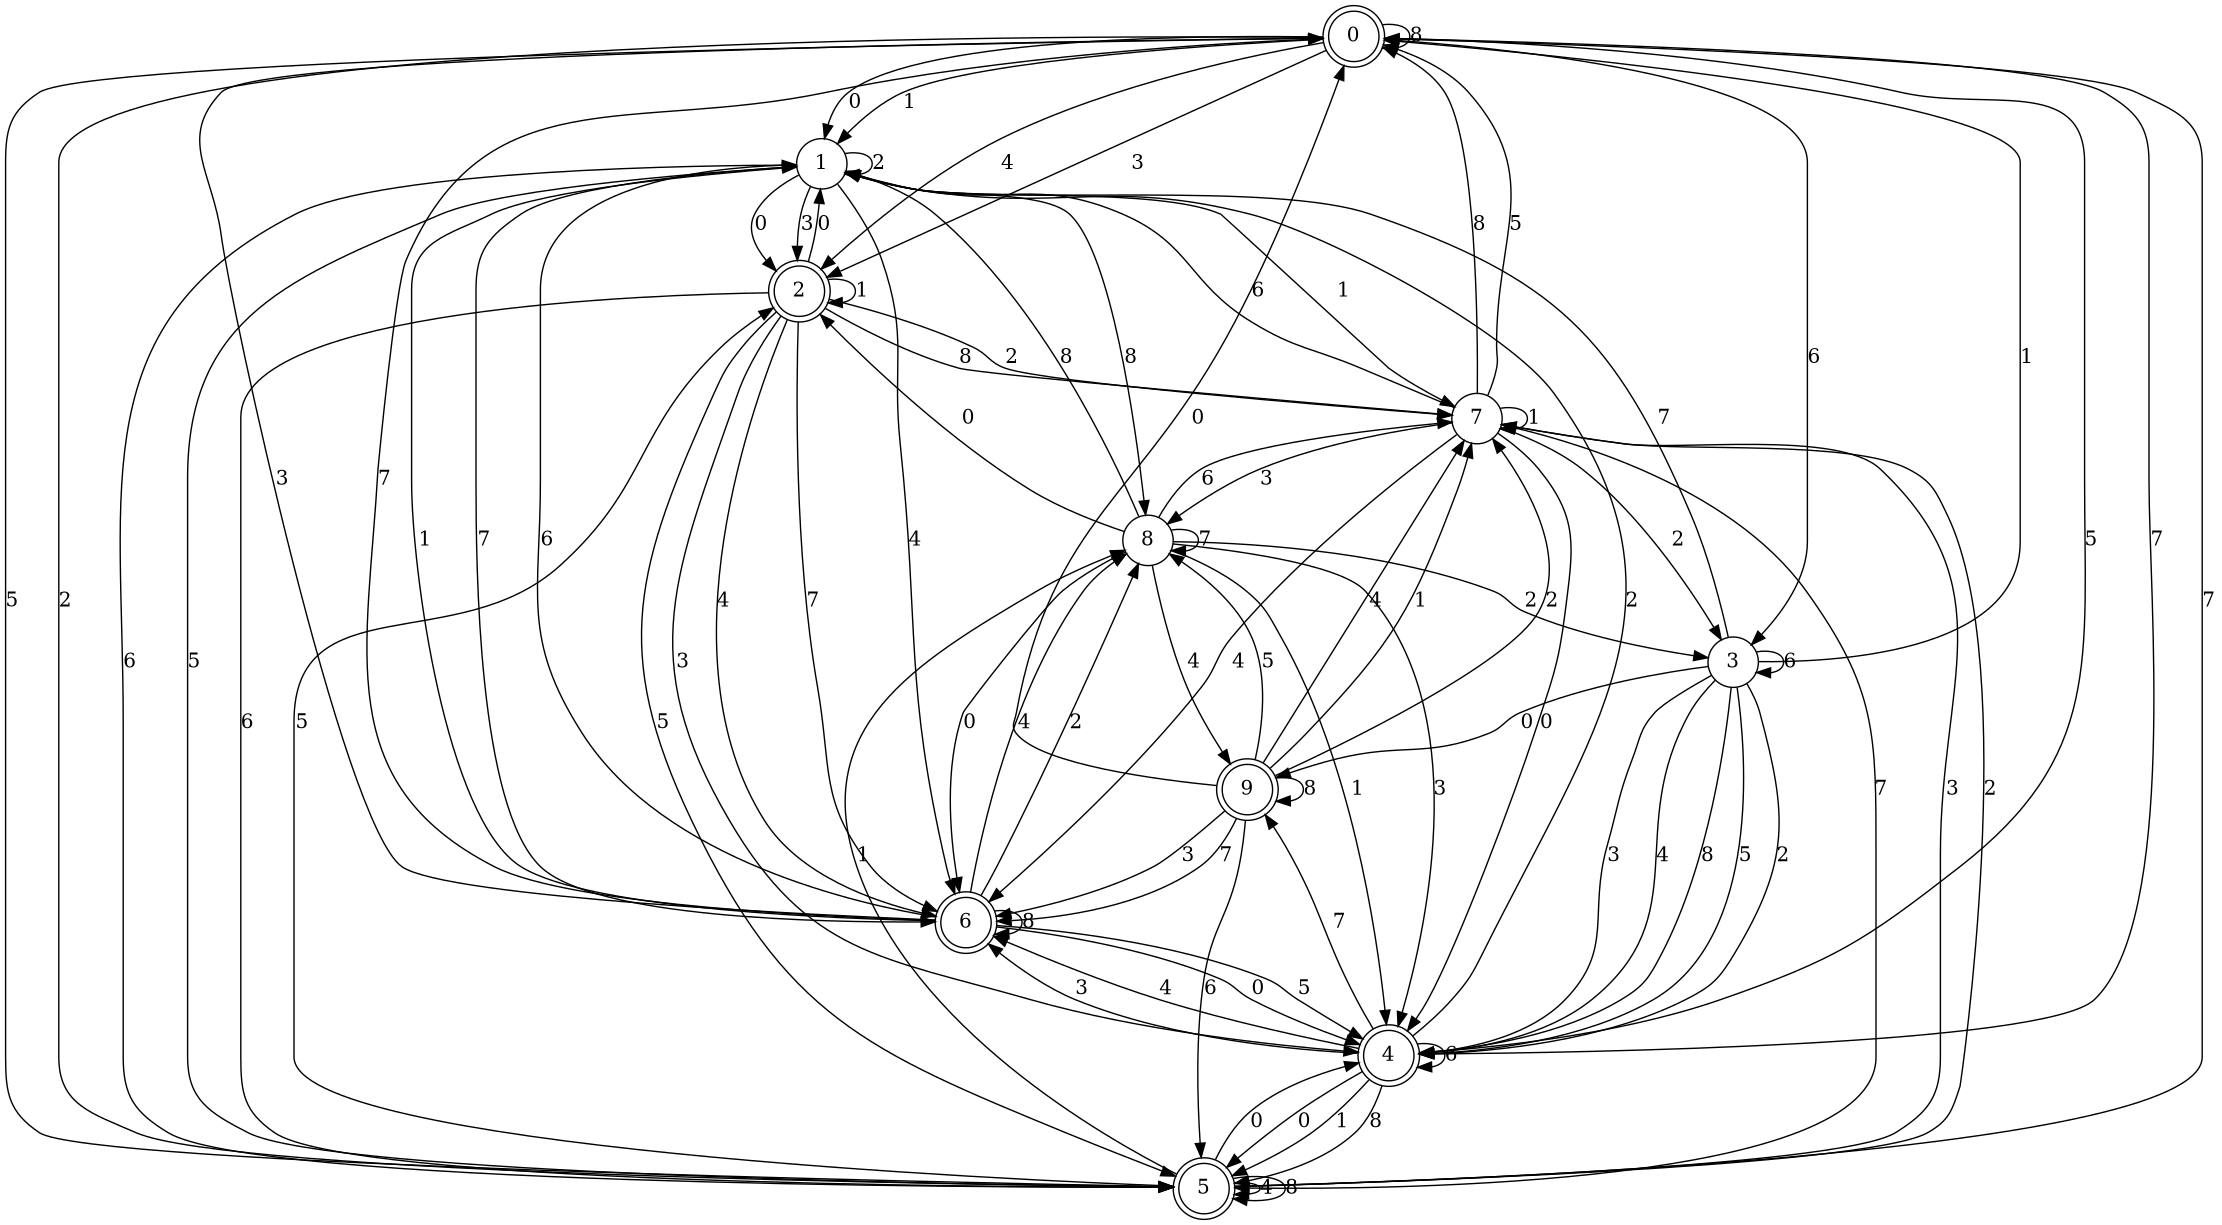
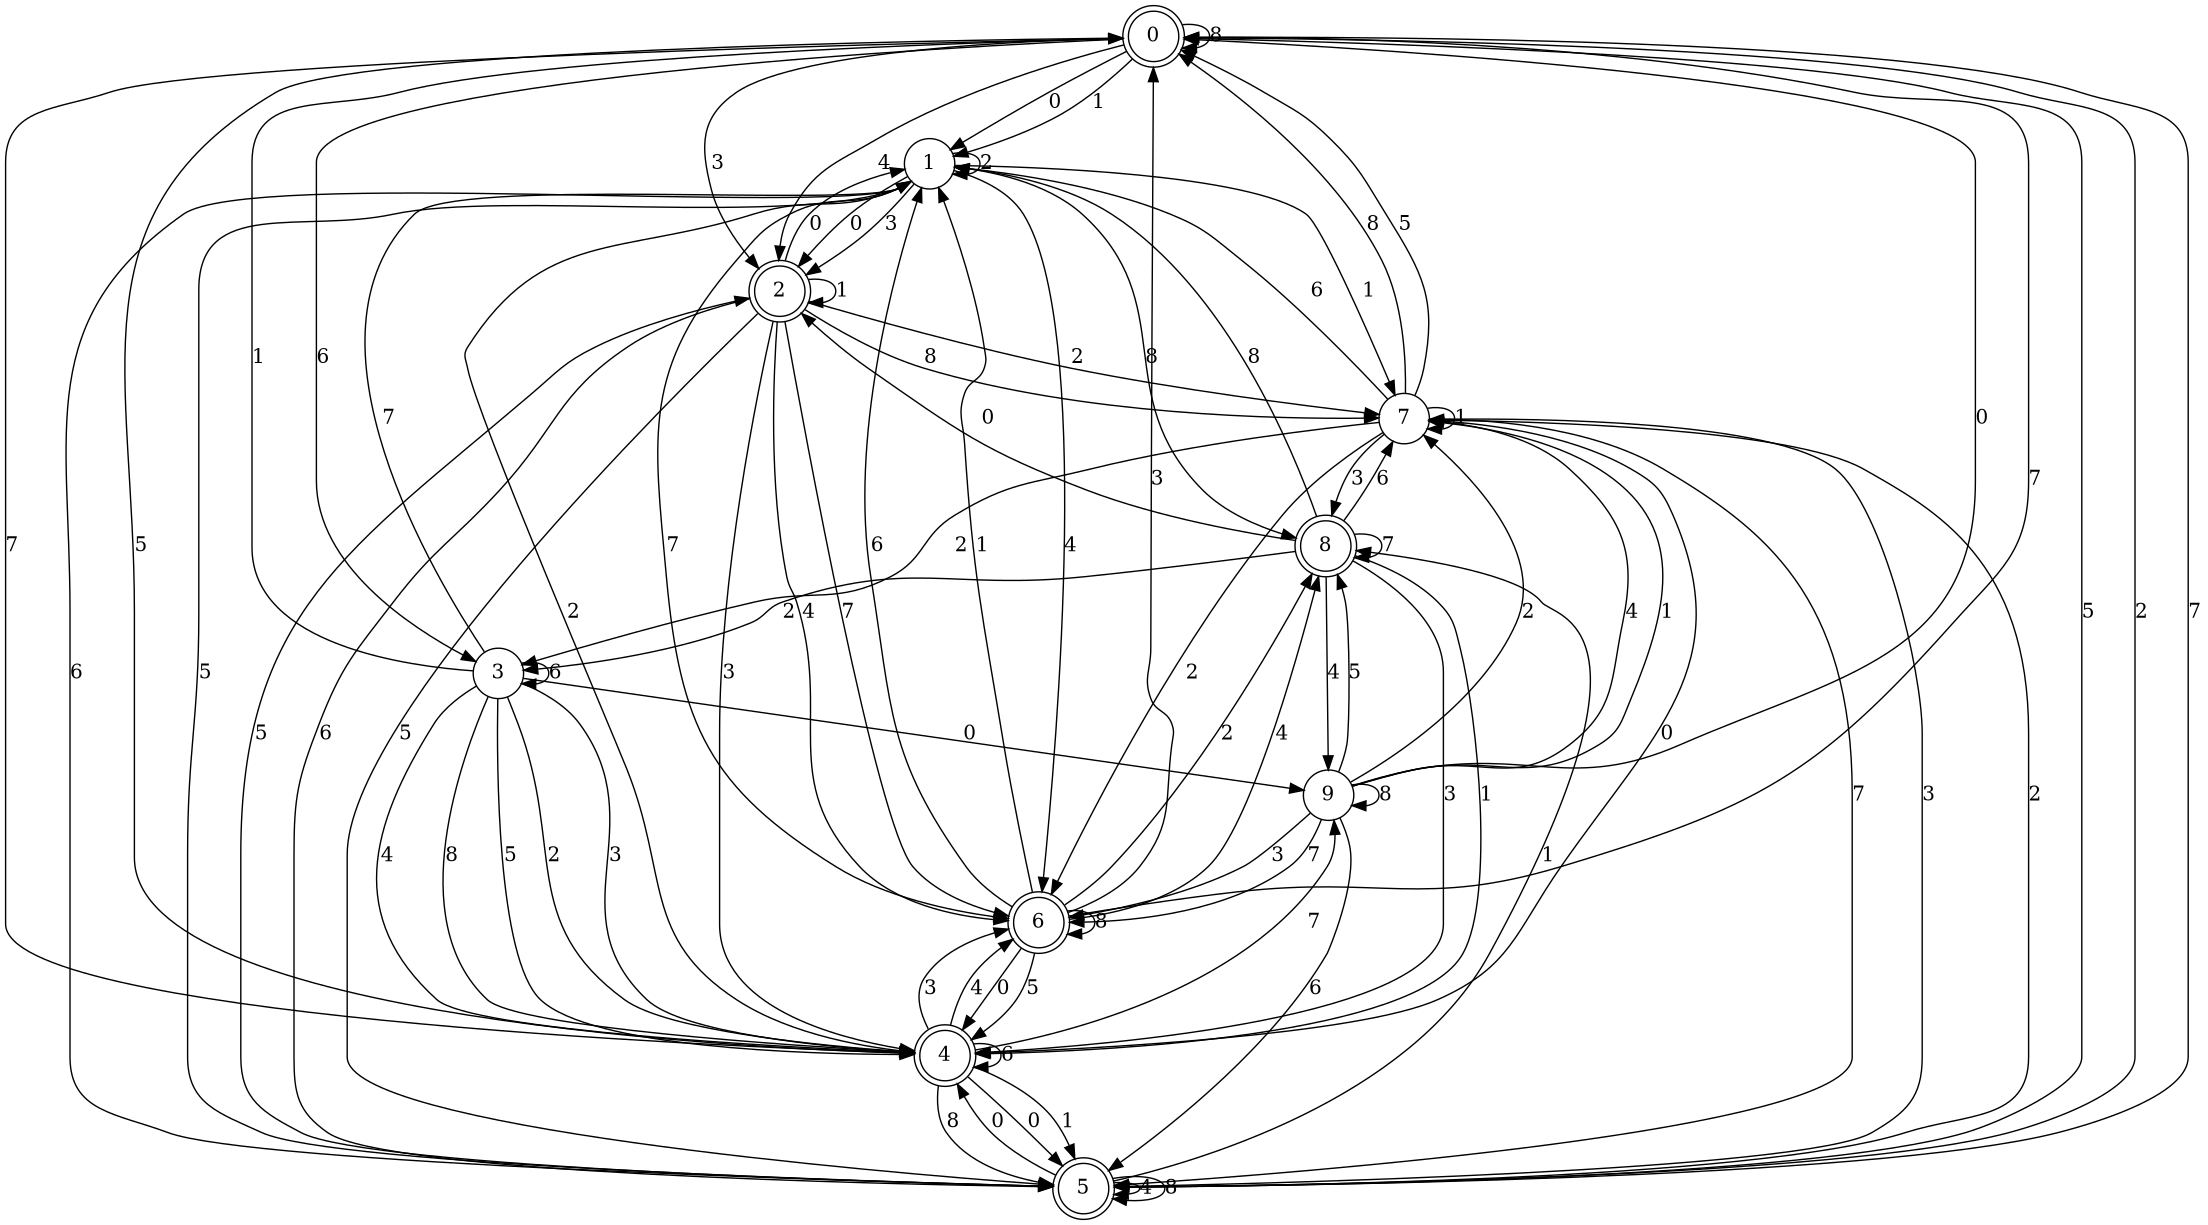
  digraph {
    node [shape=doublecircle]
    n1 [label=0]
    n2 [label=1 shape=circle]
    n3 [label=2]
    n4 [label=3 shape=circle]
    n5 [label=4]
    n6 [label=5]
    n7 [label=6]
    n8 [label=7 shape=circle]
-   n9 [label=8 shape=circle]
-   n10 [label=9]
+   n9 [label=8]
+   n10 [label=9 shape=circle]
    n1 -> n1 [label=8]
    n1 -> n2 [label=0]
    n1 -> n2 [label=1]
    n1 -> n3 [label=3]
    n1 -> n3 [label=4]
    n1 -> n4 [label=6]
    n1 -> n5 [label=7]
    n1 -> n6 [label=5]
    n1 -> n6 [label=2]
    n2 -> n2 [label=2]
    n2 -> n3 [label=0]
    n2 -> n3 [label=3]
    n2 -> n6 [label=6]
    n2 -> n6 [label=5]
    n2 -> n7 [label=4]
    n2 -> n7 [label=7]
    n2 -> n8 [label=1]
    n2 -> n9 [label=8]
    n3 -> n2 [label=0]
    n3 -> n3 [label=1]
    n3 -> n5 [label=3]
    n3 -> n6 [label=6]
    n3 -> n6 [label=5]
    n3 -> n7 [label=4]
    n3 -> n7 [label=7]
    n3 -> n8 [label=8]
    n3 -> n8 [label=2]
    n4 -> n1 [label=1]
    n4 -> n2 [label=7]
    n4 -> n4 [label=6]
    n4 -> n5 [label=3]
    n4 -> n5 [label=4]
    n4 -> n5 [label=8]
    n4 -> n5 [label=5]
    n4 -> n5 [label=2]
    n4 -> n10 [label=0]
    n5 -> n1 [label=5]
    n5 -> n2 [label=2]
    n5 -> n5 [label=6]
    n5 -> n6 [label=0]
    n5 -> n6 [label=1]
    n5 -> n6 [label=8]
    n5 -> n7 [label=3]
    n5 -> n7 [label=4]
    n5 -> n10 [label=7]
    n6 -> n1 [label=7]
    n6 -> n3 [label=5]
    n6 -> n5 [label=0]
    n6 -> n6 [label=4]
    n6 -> n6 [label=8]
    n6 -> n8 [label=3]
    n6 -> n8 [label=2]
    n6 -> n9 [label=1]
    n7 -> n1 [label=3]
    n7 -> n1 [label=7]
    n7 -> n2 [label=6]
    n7 -> n2 [label=1]
    n7 -> n5 [label=0]
    n7 -> n5 [label=5]
    n7 -> n7 [label=8]
    n7 -> n9 [label=4]
    n7 -> n9 [label=2]
    n8 -> n1 [label=8]
    n8 -> n1 [label=5]
    n8 -> n2 [label=6]
    n8 -> n4 [label=2]
    n8 -> n5 [label=0]
    n8 -> n6 [label=7]
-   n8 -> n7 [label=4]
+   n8 -> n7 [label=2]
    n8 -> n8 [label=1]
    n8 -> n9 [label=3]
    n9 -> n2 [label=8]
    n9 -> n3 [label=0]
    n9 -> n4 [label=2]
    n9 -> n5 [label=3]
    n9 -> n5 [label=1]
-   n9 -> n7 [label=0]
    n9 -> n8 [label=6]
    n9 -> n9 [label=7]
    n9 -> n10 [label=4]
    n10 -> n1 [label=0]
    n10 -> n6 [label=6]
    n10 -> n7 [label=3]
    n10 -> n7 [label=7]
    n10 -> n8 [label=4]
    n10 -> n8 [label=1]
    n10 -> n8 [label=2]
    n10 -> n9 [label=5]
    n10 -> n10 [label=8]
  }
